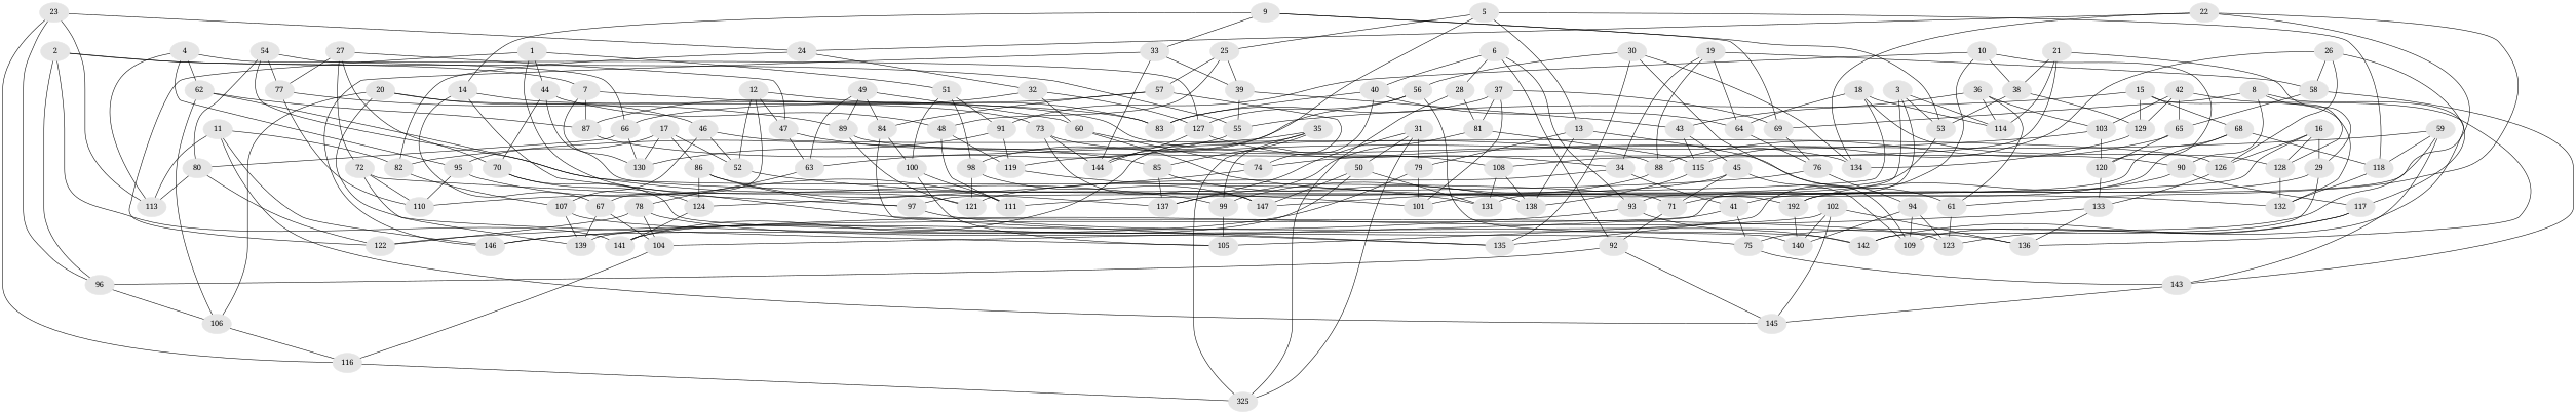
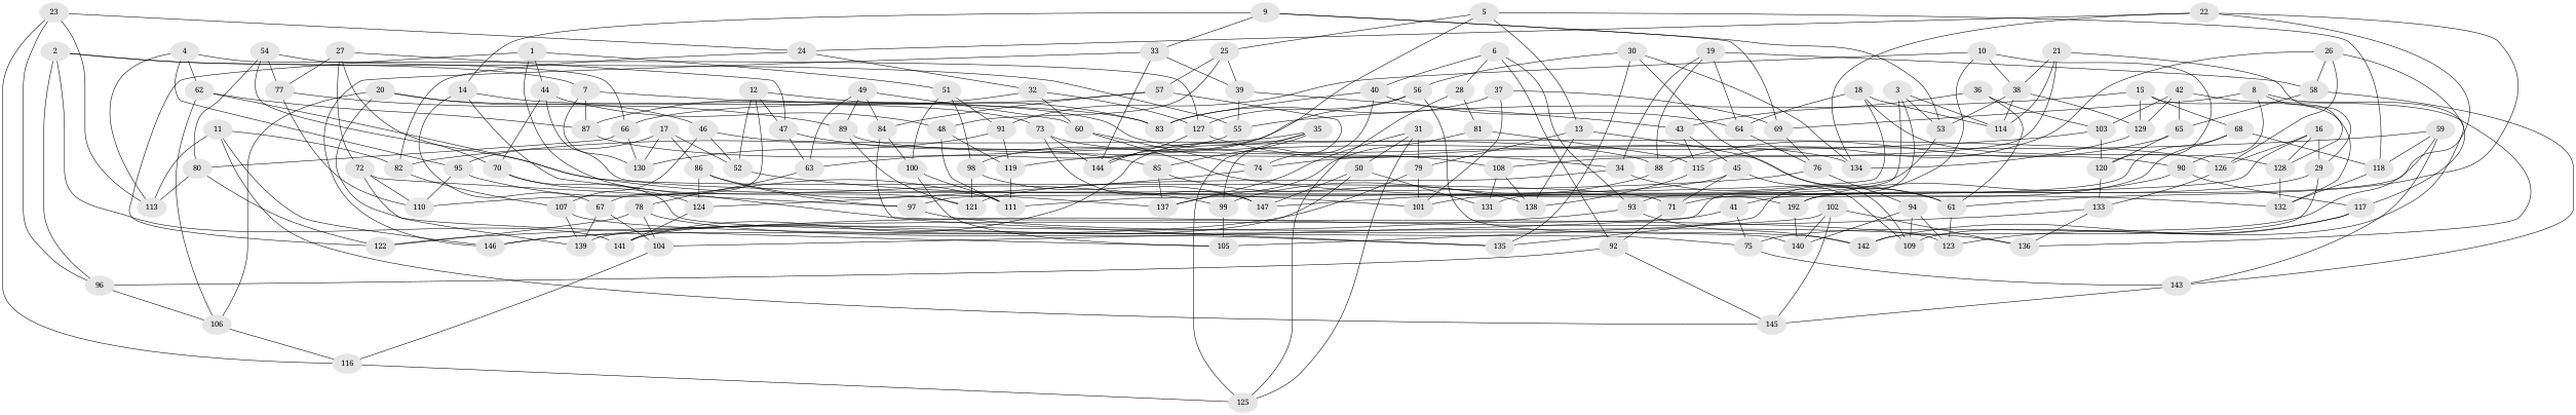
  graph {
    fontname="Noto Serif"
    node [color=gray90 fontname="Noto Serif" style=filled]
    edge [fontname="Noto Serif"]
    1
    44
    51
    121
    122
    n6 [label=192]
    48
    70
    91
    98
    100
    2
    7
    55
    96
    141
    83
    87
    130
    63
    106
    3
    53
    93
    104
    114
    101
    142
    116
    4
    62
    95
    113
    127
    71
    111
    110
    144
    34
    5
    13
    25
    118
    61
    79
    138
    39
    57
    132
    6
    28
    40
    92
    81
-   125 [label=325]
+   125
    64
    74
    145
    88
    8
    69
    90
    109
    128
    76
    117
    9
    14
    33
    67
    73
    123
    146
    10
    38
    120
    135
    129
    119
    133
    11
    82
    107
    12
    47
    52
    85
    139
    108
    147
    15
    68
    131
    134
    16
    29
    97
    126
    41
    136
    17
    86
    137
    124
    18
    19
    58
    65
    143
    99
    20
    46
    105
    21
    22
    24
    32
    140
    23
    60
    43
    84
    66
    26
    115
    27
    72
    77
    75
    89
    30
    56
    31
    50
    35
    36
    103
    45
    37
    42
    78
    49
    54
    80
    59
    94
    102
    1 -- 44
    1 -- 51
    1 -- 121
    1 -- 122
    44 -- n6
    44 -- 48
    44 -- 70
    51 -- 91
    51 -- 98
    51 -- 100
    n6 -- 140
    48 -- 111
    48 -- 119
    70 -- 124
    70 -- 75
    91 -- 130
    91 -- 119
    98 -- 121
    98 -- 147
    100 -- 111
    100 -- 105
    2 -- 7
    2 -- 55
    2 -- 96
    2 -- 141
    7 -- 83
    7 -- 87
    7 -- 130
    55 -- 63
    96 -- 106
    87 -- 88
    63 -- 78
    106 -- 116
    3 -- 53
    3 -- 93
    3 -- 104
    3 -- 114
    53 -- 101
    93 -- 122
    93 -- 142
    104 -- 116
    116 -- 125
    4 -- 62
    4 -- 95
    4 -- 113
    4 -- 127
    62 -- 87
    62 -- 106
    62 -- 71
    95 -- 111
    95 -- 110
    127 -- 144
    127 -- 34
    71 -- 92
    34 -- 121
-   34 -- 41
+   34 -- 61
    5 -- 144
    5 -- 13
    5 -- 25
    5 -- 118
    13 -- 61
    13 -- 79
    13 -- 138
    25 -- 48
    25 -- 39
    25 -- 57
    118 -- 132
    61 -- 123
    79 -- 101
    79 -- 146
    39 -- 55
    39 -- 43
    57 -- 99
    57 -- 84
    57 -- 66
    6 -- 93
    6 -- 28
    6 -- 40
    6 -- 92
    28 -- 81
    28 -- 125
    40 -- 83
    40 -- 64
    40 -- 74
    92 -- 96
    92 -- 145
    81 -- 137
    81 -- 115
    64 -- 76
    74 -- 124
    88 -- 99
    8 -- 69
    8 -- 90
    8 -- 109
    8 -- 128
    69 -- 76
    90 -- n6
    90 -- 117
    128 -- 132
    76 -- 110
    76 -- 94
    117 -- 142
    117 -- 123
    9 -- 53
    9 -- 69
    9 -- 14
    9 -- 33
    14 -- 67
    14 -- 73
    14 -- 123
    33 -- 144
    33 -- 39
    33 -- 146
    67 -- 104
    67 -- 139
    73 -- 144
    73 -- 108
    73 -- 147
    10 -- 91
    10 -- 38
    10 -- 120
    10 -- 135
    38 -- 53
    38 -- 129
    120 -- 133
    129 -- 134
-   119 -- 131
+   119 -- 111
    133 -- 146
    133 -- 136
    11 -- 113
    11 -- 145
    11 -- 146
    11 -- 82
    82 -- 107
    107 -- 142
    107 -- 139
    12 -- 83
    12 -- 67
    12 -- 47
    12 -- 52
    47 -- 63
    47 -- 85
    52 -- 101
    85 -- 138
    85 -- 137
    108 -- 138
    108 -- 131
    15 -- 55
    15 -- 132
    15 -- 129
    15 -- 68
    68 -- 71
    68 -- 118
    68 -- 131
    16 -- 128
    16 -- 29
    16 -- 97
    16 -- 126
    29 -- 142
    29 -- 41
    97 -- 136
    126 -- 133
    41 -- 139
    41 -- 75
    17 -- 130
    17 -- 95
    17 -- 52
    17 -- 86
    86 -- 97
    86 -- 137
    86 -- 124
    124 -- 141
    18 -- 114
    18 -- 111
    18 -- 64
    18 -- 128
    19 -- 34
    19 -- 64
    19 -- 88
    19 -- 58
    58 -- 65
    58 -- 143
    65 -- 88
    65 -- 120
    143 -- 145
    99 -- 105
    20 -- 106
    20 -- 134
    20 -- 46
    20 -- 105
    46 -- 107
    46 -- 52
    46 -- 126
    21 -- 114
    21 -- 38
    21 -- 108
    21 -- 29
    22 -- n6
    22 -- 61
    22 -- 134
    22 -- 24
    24 -- 82
    24 -- 32
    32 -- 87
    32 -- 127
    32 -- 60
    23 -- 96
    23 -- 116
    23 -- 113
    23 -- 24
    60 -- 132
    60 -- 74
    43 -- 115
    43 -- 45
    84 -- 100
    84 -- 135
    66 -- 130
    66 -- 80
    26 -- 117
    26 -- 126
    26 -- 58
    26 -- 115
    115 -- 138
    27 -- 70
    27 -- 47
    27 -- 72
    27 -- 77
    72 -- 110
    72 -- 139
    72 -- 97
    77 -- 110
    77 -- 89
    75 -- 143
    89 -- 121
    89 -- 90
    30 -- 109
    30 -- 135
    30 -- 134
    30 -- 56
    56 -- 98
    56 -- 127
    56 -- 140
    31 -- 79
    31 -- 125
    31 -- 137
    31 -- 50
    50 -- 141
    50 -- 147
    50 -- 131
    35 -- 141
    35 -- 125
    35 -- 82
    35 -- 85
-   36 -- 114
+   38 -- 114
    36 -- 61
    36 -- 43
    36 -- 103
    103 -- 120
    103 -- 119
    45 -- 71
    45 -- 109
    45 -- 147
    37 -- 83
    37 -- 101
-   37 -- 81
    37 -- 69
    42 -- 129
    42 -- 136
    42 -- 65
    42 -- 103
    78 -- 122
    78 -- 104
    78 -- 135
    49 -- 63
    49 -- 60
    49 -- 84
    49 -- 89
    54 -- 99
    54 -- 66
    54 -- 77
    54 -- 80
    80 -- 122
    80 -- 113
    59 -- 118
    59 -- 74
    59 -- 143
    59 -- 75
    94 -- 109
    94 -- 123
    94 -- 140
    102 -- 145
    102 -- 136
    102 -- 105
    102 -- 140
  }
